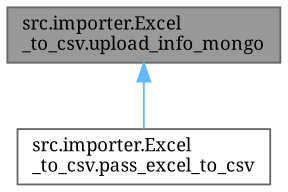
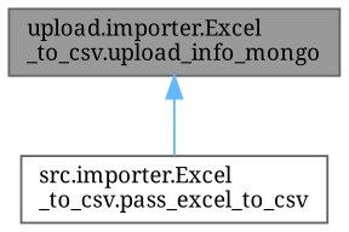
  digraph {
    rankdir=TB
    fontname="Noto Serif"
    node [fontname="Noto Serif" fontsize=10 shape=box style=filled]
-   n1 [color=gray40 fillcolor=grey60 fontcolor=black height=0.2 label="src.importer.Excel\l_to_csv.upload_info_mongo" width=0.4]
+   n1 [color=gray40 fillcolor=grey60 fontcolor=black height=0.2 label="upload.importer.Excel\l_to_csv.upload_info_mongo" width=0.4]
    n2 [color=grey40 fillcolor=white height=0.2 label="src.importer.Excel\l_to_csv.pass_excel_to_csv" width=0.4]
    n1 -> n2 [color=steelblue1 dir=back fontname="Noto Serif" fontsize=10 labelfontname=Helvetica labelfontsize=10 style=solid]
  }
